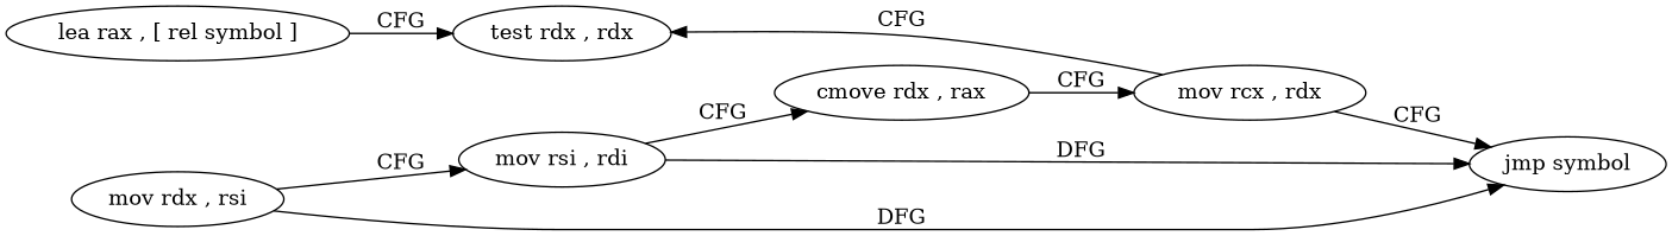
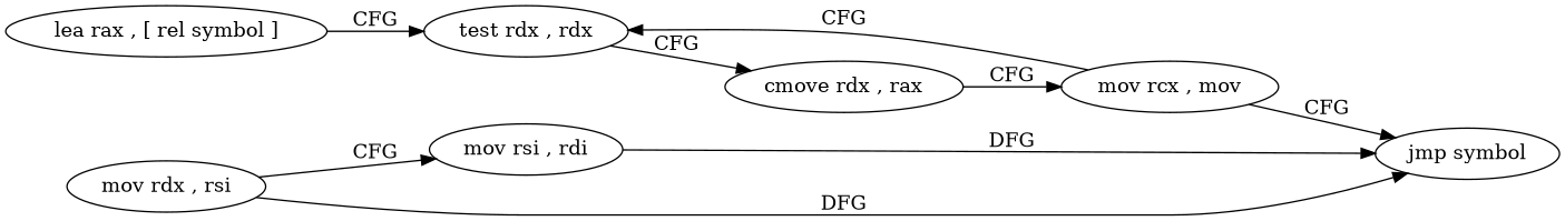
  digraph {
    rankdir=LR
    n1 [label="lea rax , [ rel symbol ]"]
    n2 [label="test rdx , rdx"]
    n3 [label="cmove rdx , rax"]
-   n4 [label="mov rcx , rdx"]
+   n4 [label="mov rcx , mov"]
    n5 [label="jmp symbol"]
    n6 [label="mov rdx , rsi"]
    n7 [label="mov rsi , rdi"]
    n1 -> n2 [label=CFG]
-   n7 -> n3 [label=CFG]
+   n2 -> n3 [label=CFG]
    n3 -> n4 [label=CFG]
    n4 -> n2 [label=CFG]
    n4 -> n5 [label=CFG]
    n6 -> n5 [label=DFG]
    n6 -> n7 [label=CFG]
    n7 -> n5 [label=DFG]
  }
